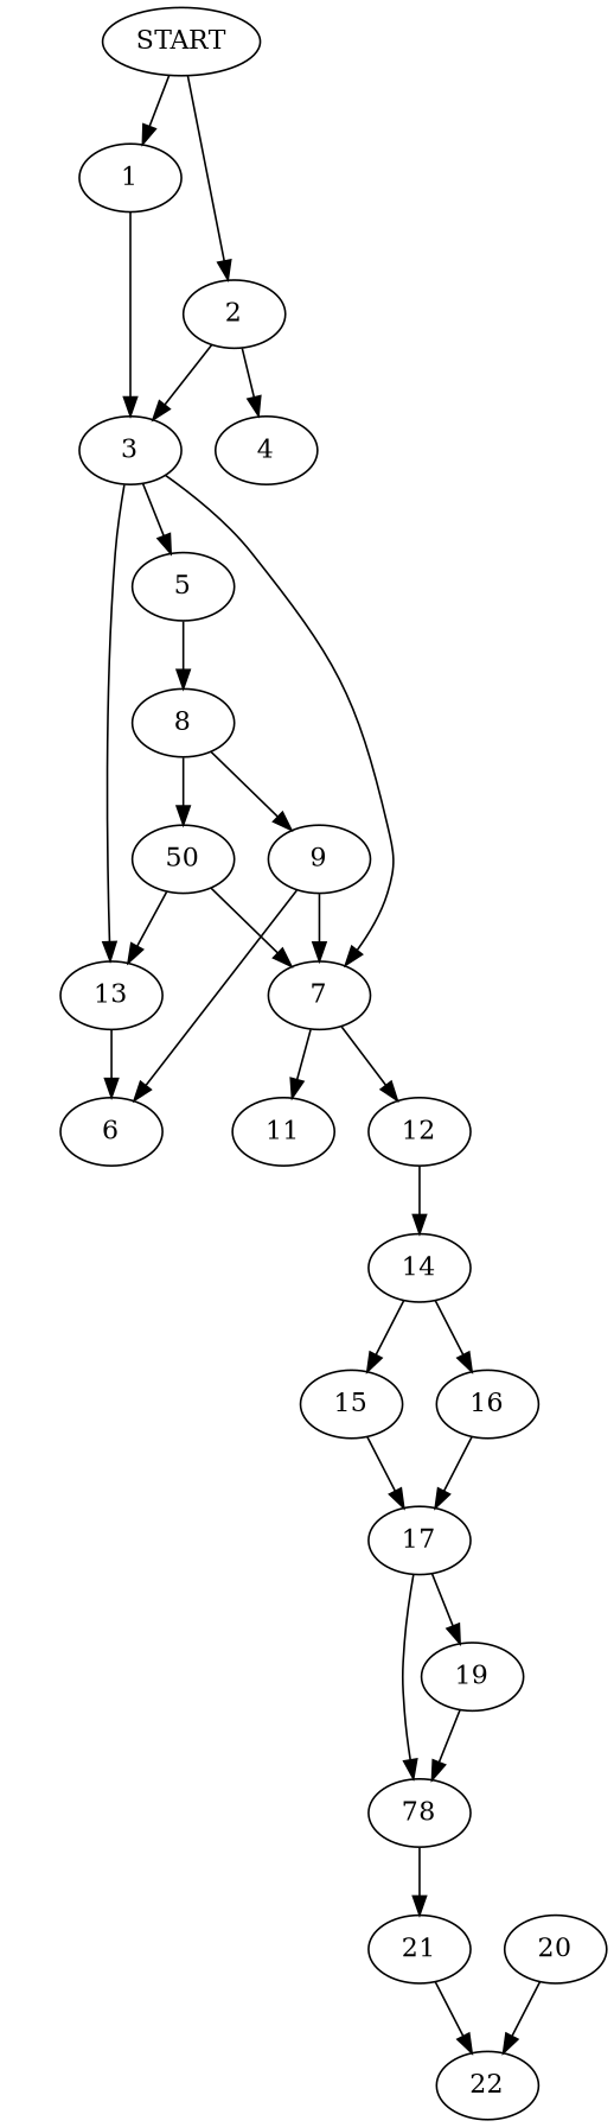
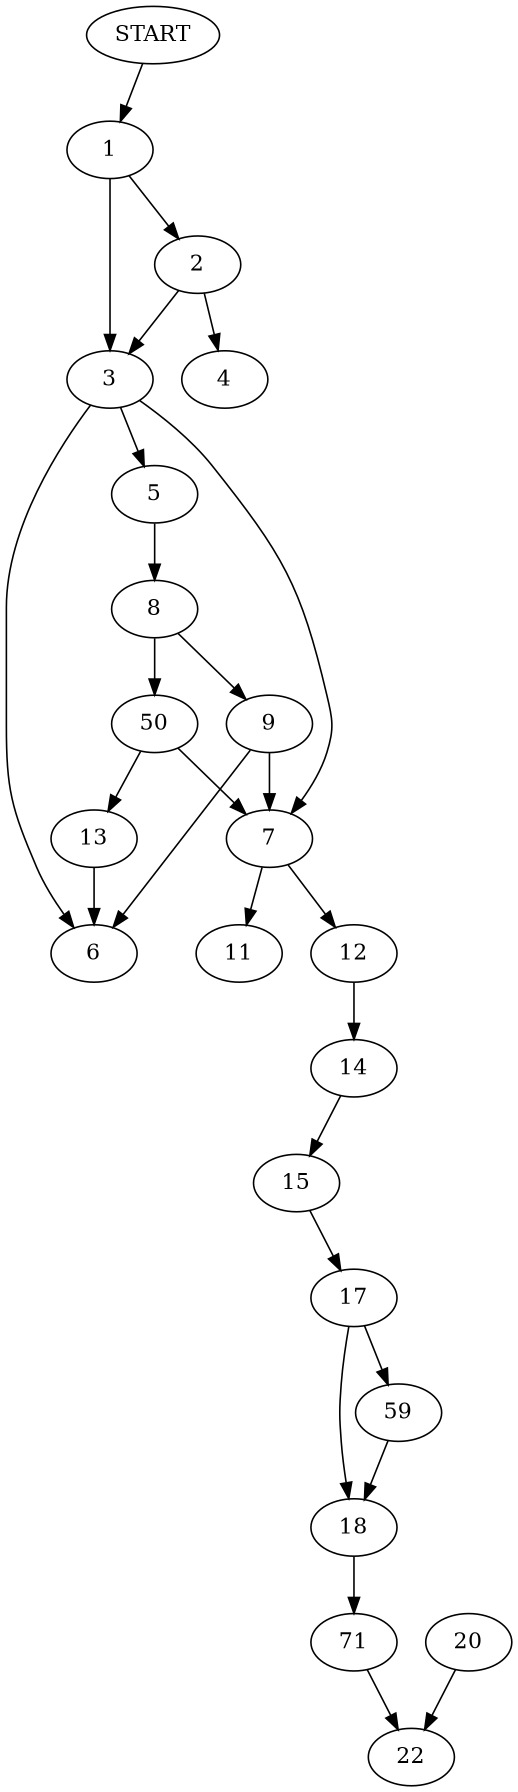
  digraph {
    n1 [label=START]
    1
    2
    3
    4
    5
    6
    7
    8
    11
    12
    9
    n13 [label=50]
    14
    13
    15
-   16
    17
-   18 [label=78]
-   19
-   21
+   18
+   19 [label=59]
+   21 [label=71]
    20
    22
    n1 -> 1
-   n1 -> 2
+   1 -> 2
    1 -> 3
    2 -> 3
    2 -> 4
    3 -> 5
-   3 -> 13
+   3 -> 6
    3 -> 7
    5 -> 8
    7 -> 11
    7 -> 12
    8 -> 9
    8 -> n13
    12 -> 14
    9 -> 6
    9 -> 7
    n13 -> 7
    n13 -> 13
    14 -> 15
-   14 -> 16
    13 -> 6
    15 -> 17
-   16 -> 17
    17 -> 18
    17 -> 19
    18 -> 21
    19 -> 18
    21 -> 22
    20 -> 22
  }
